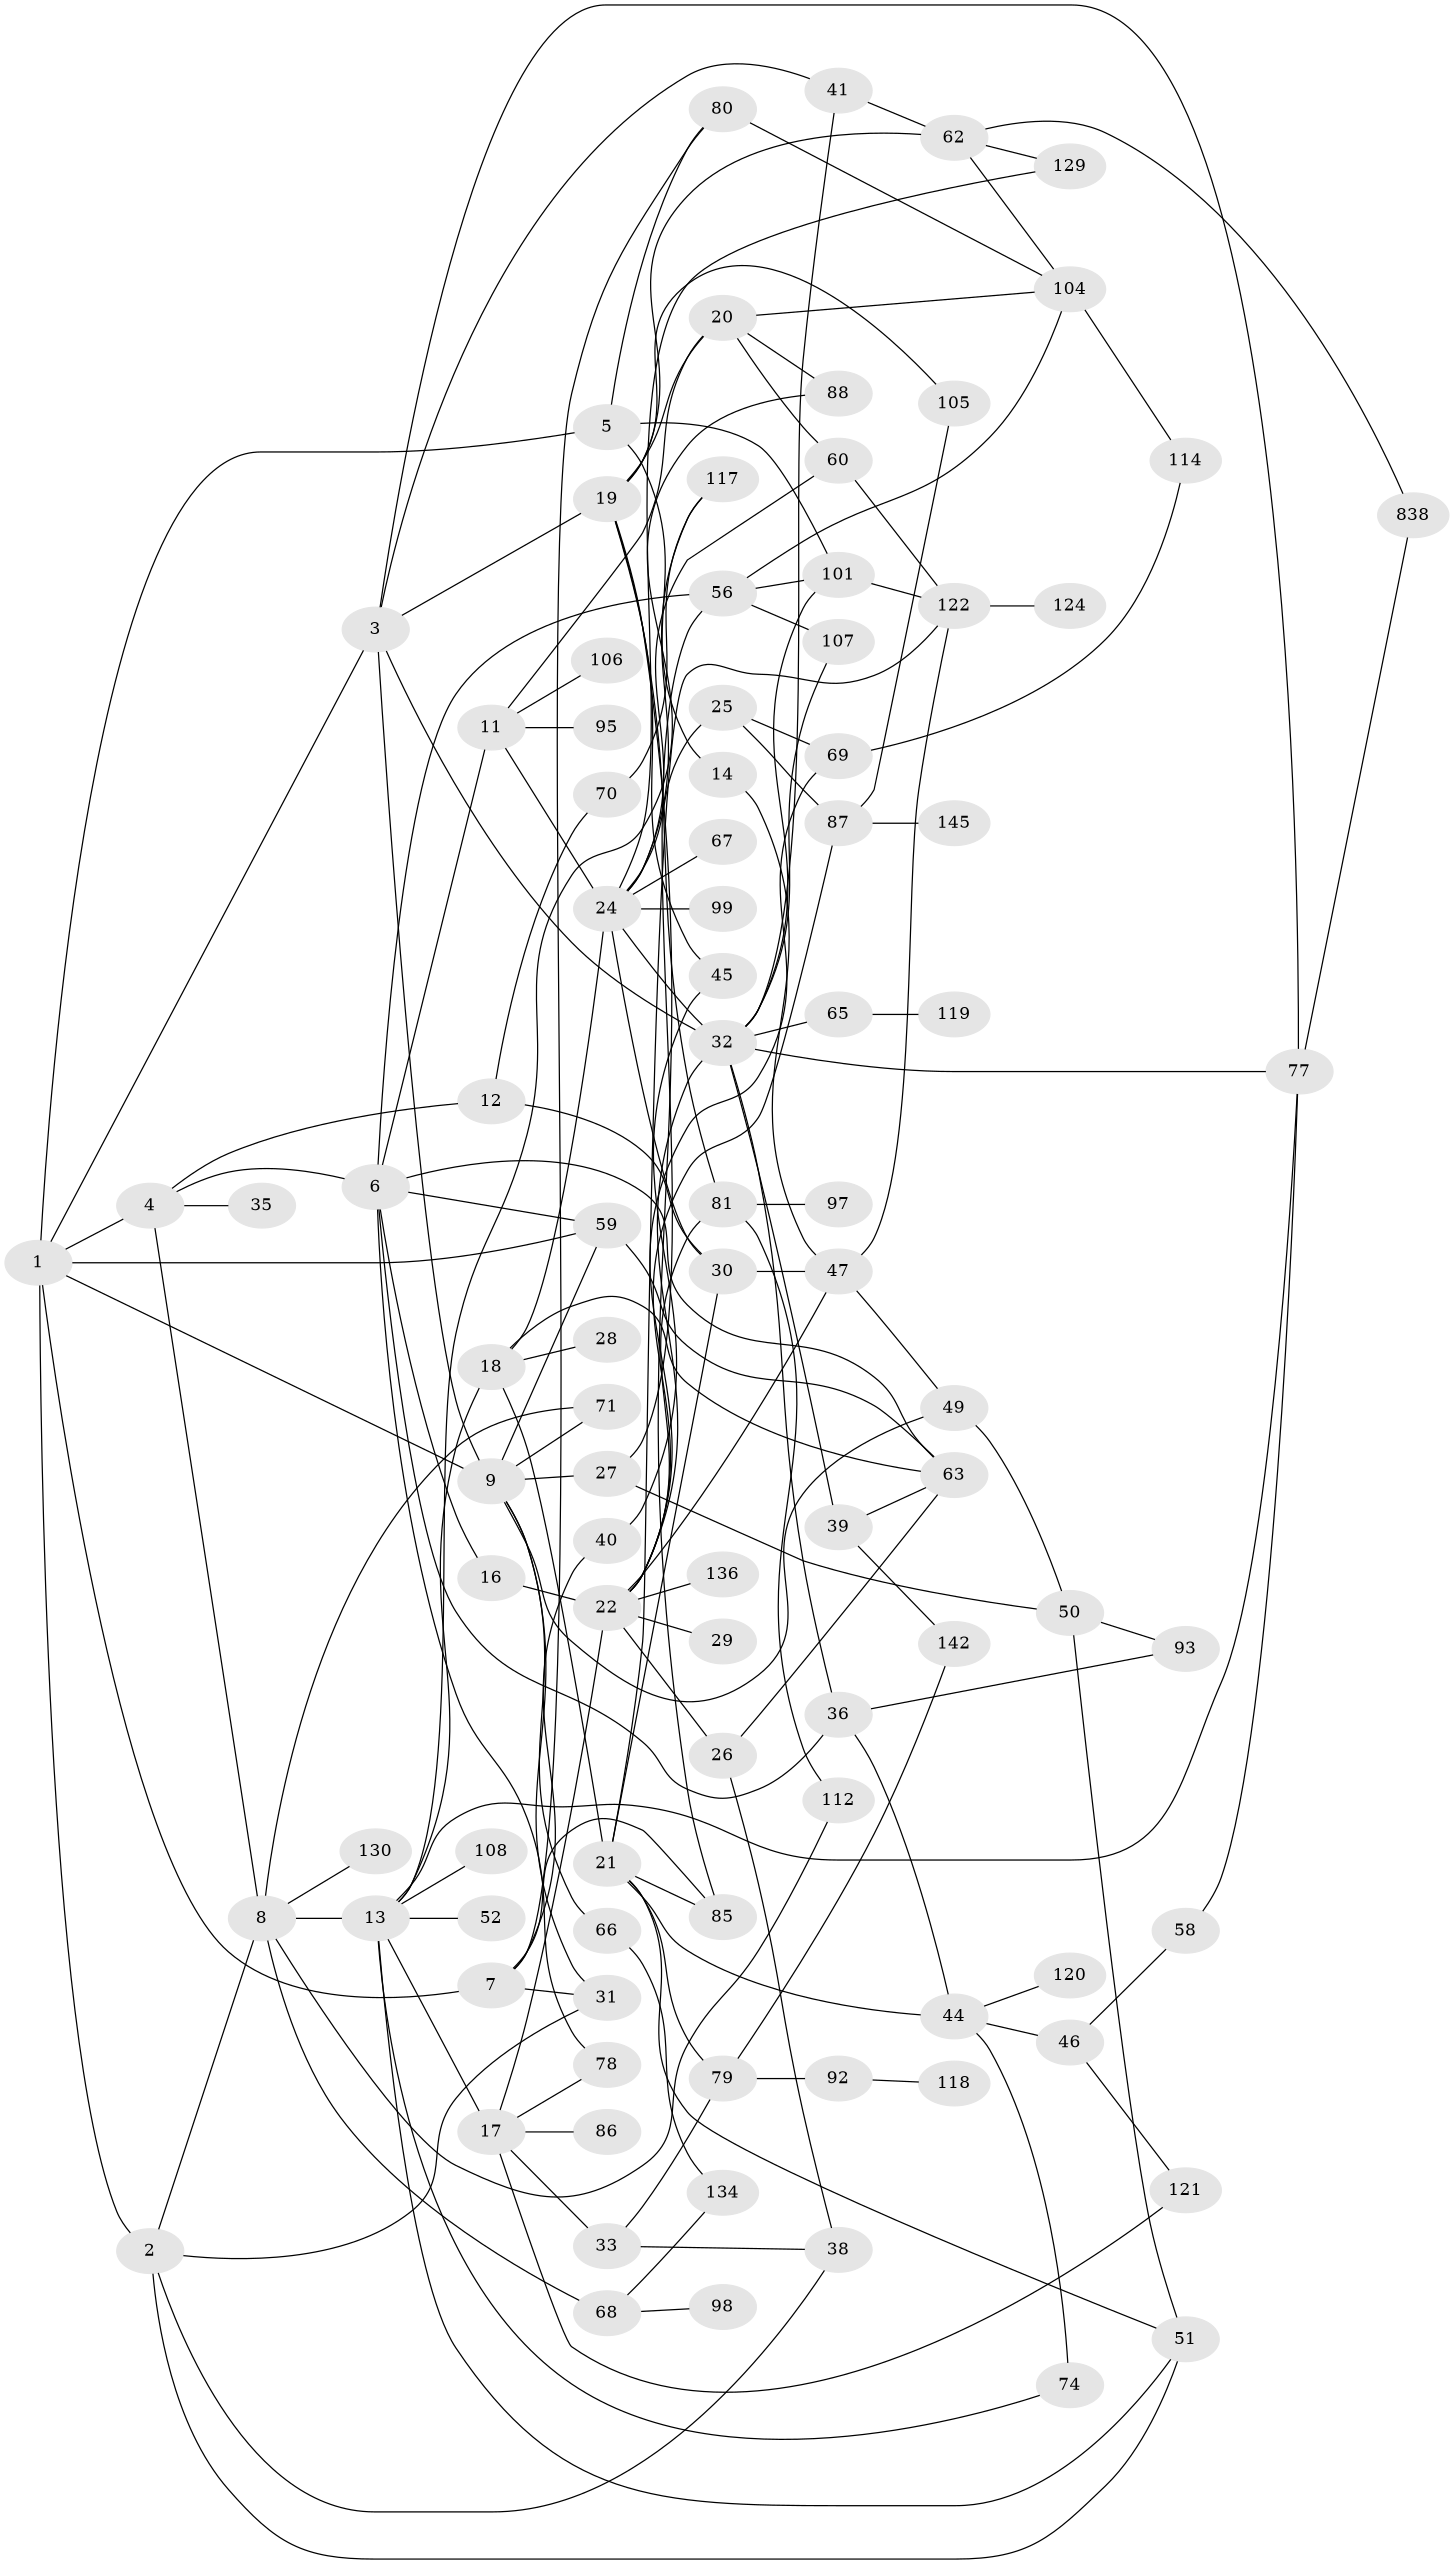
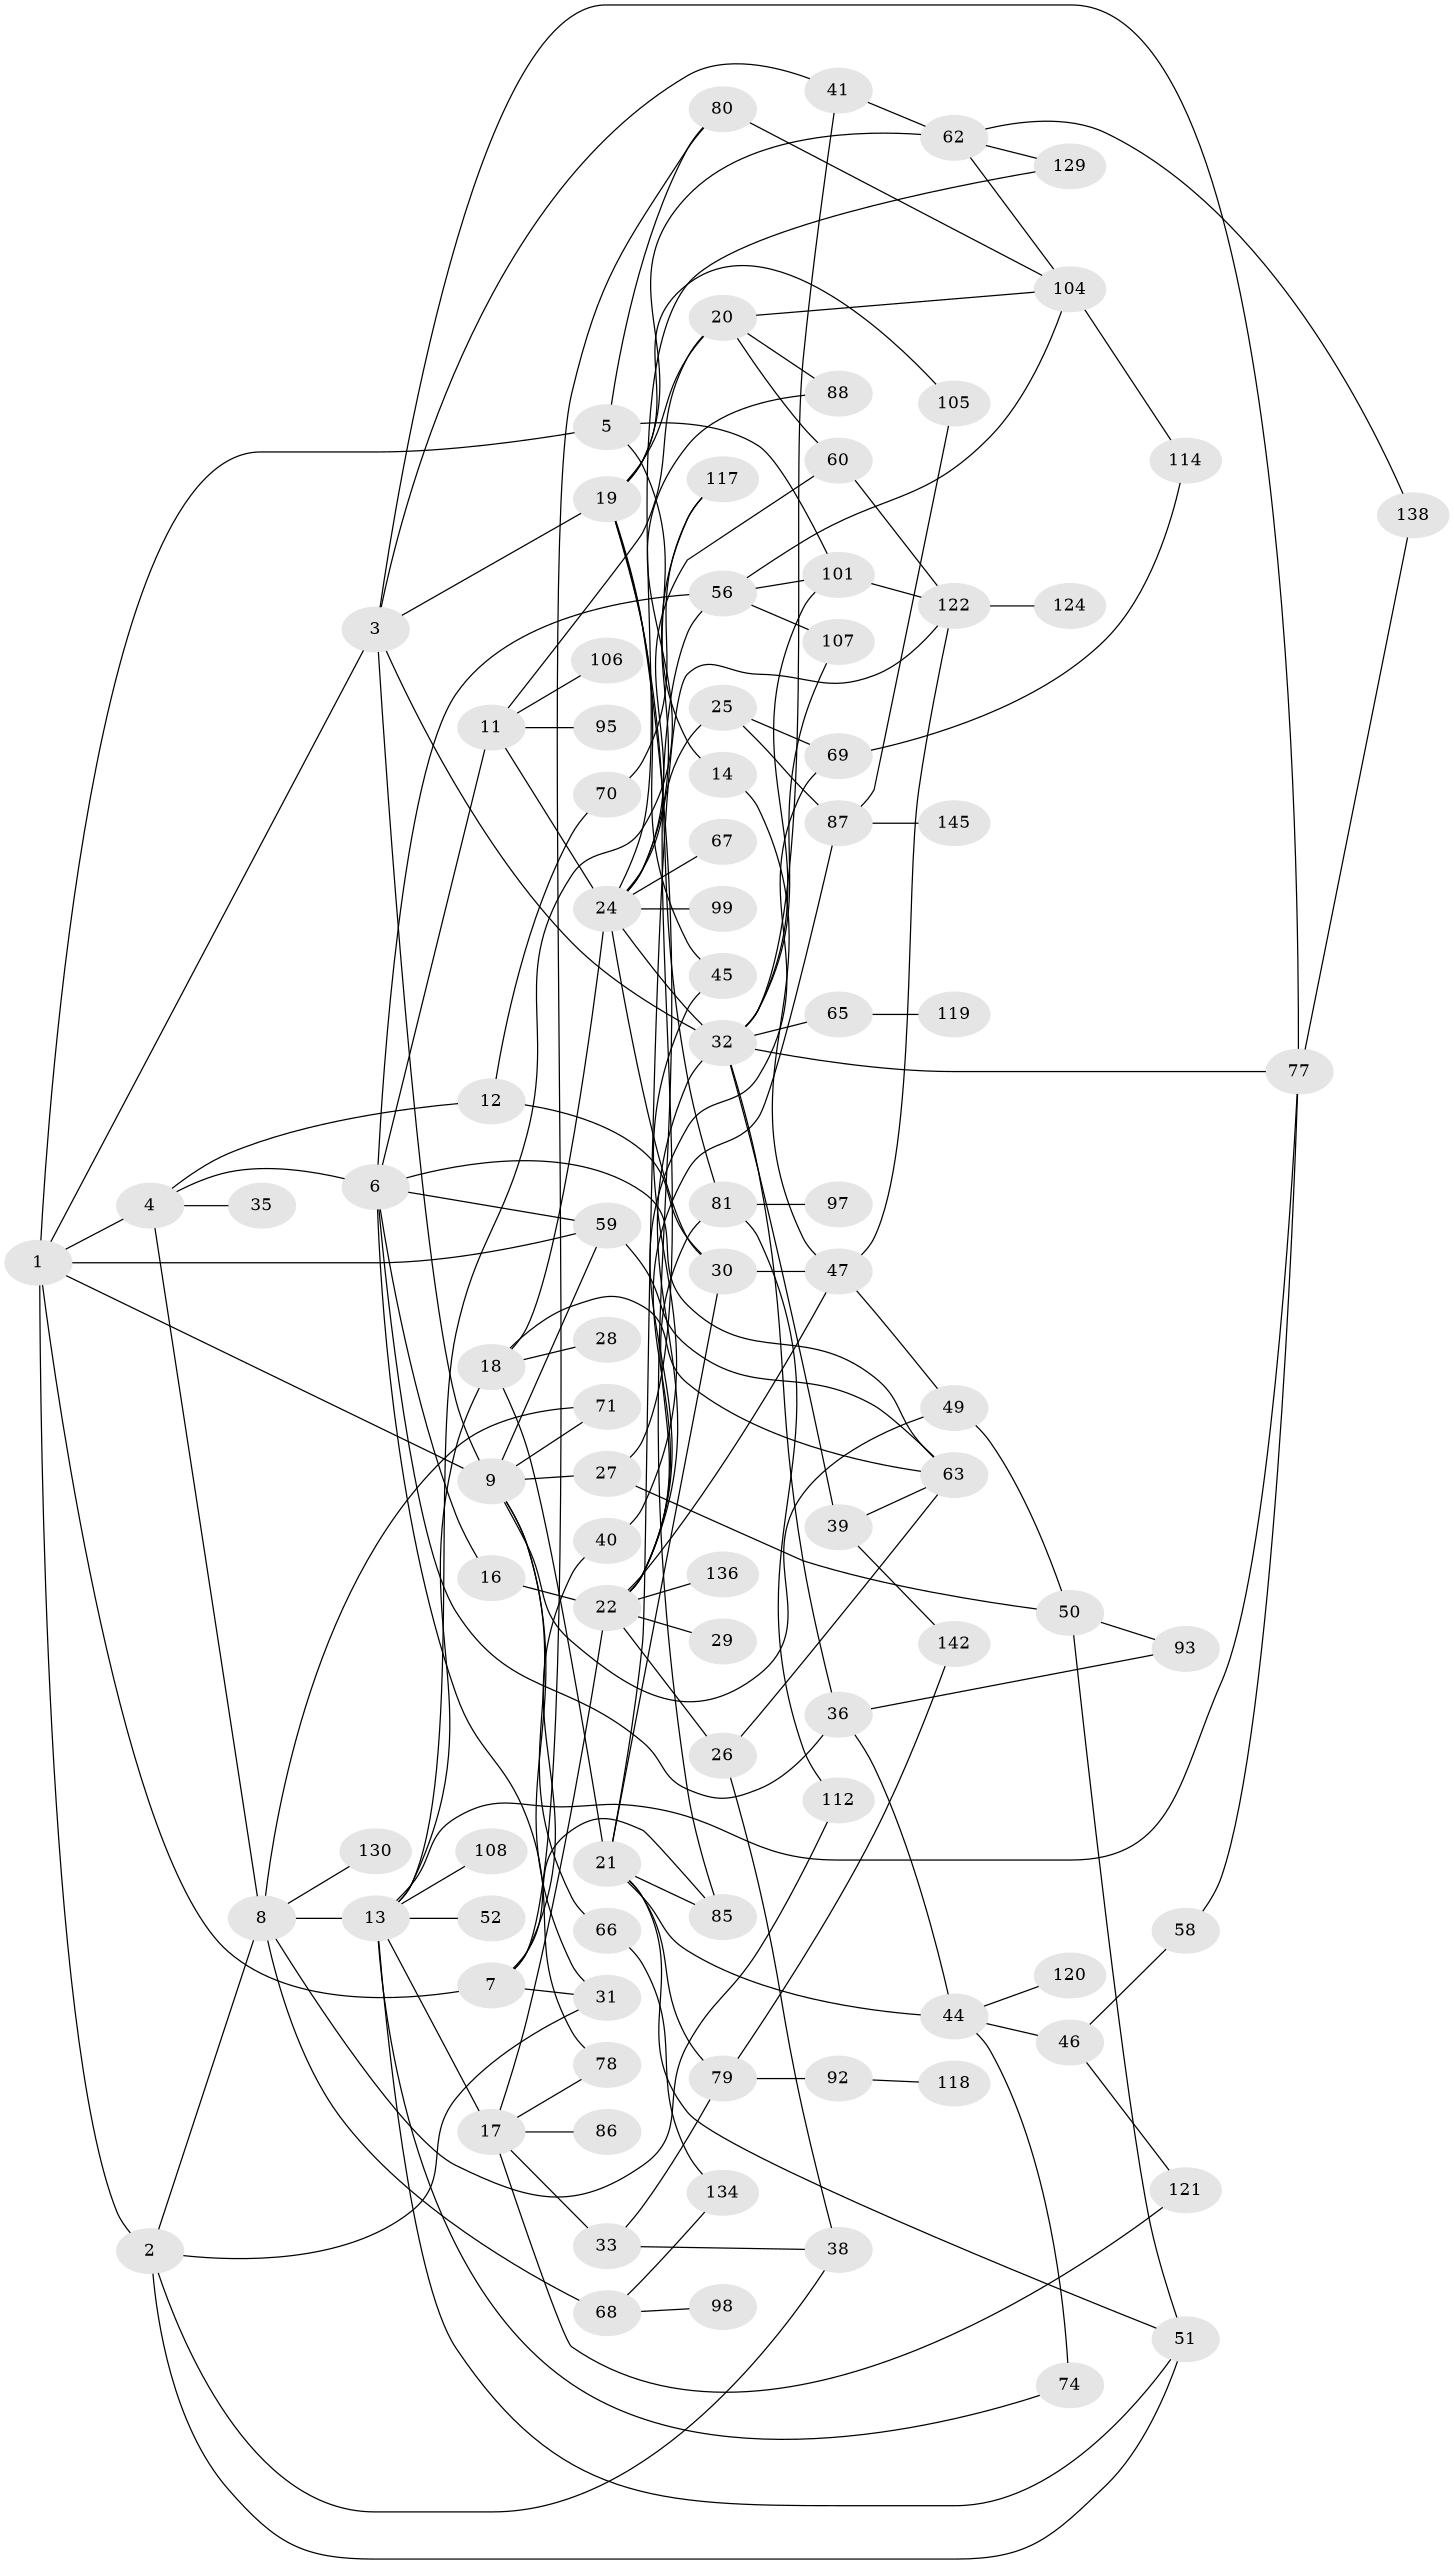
  graph {
    rankdir=LR
    node [color=gray90 style=filled]
    1 [super="+109"]
    2 [super="+90"]
    3
    4
    5
    7 [super="+48"]
    9 [super="+10"]
    59
    8 [super="+53"]
    31
    38 [super="+64"]
    51 [super="+141"]
    19 [super="+42"]
    32 [super="+73"]
    41
    77 [super="+86"]
    6 [super="+15"]
    12 [super="+23"]
    35
    14 [super="+96"]
    80 [super="+115"]
    101
    40 [super="+113"]
    85
    71
    27 [super="+55"]
    49
    66 [super="+76"]
    63 [super="+111"]
    13 [super="+72"]
    68 [super="+84"]
    112
    130
    20 [super="+34"]
    45 [super="+91"]
    n36 [label=81 super="+127"]
    62 [super="+75"]
    105
    36 [super="+37"]
    39
    65
    107 [super="+132"]
-   138 [label=838]
+   138
    11 [super="+116"]
    16
    56 [super="+83"]
    78 [super="+128"]
    30 [super="+135"]
    70
    47 [super="+100"]
    104 [super="+139"]
    122 [super="+126"]
    24 [super="+140"]
    95
    106 [super="+143"]
    22 [super="+54"]
    44 [super="+144"]
    93
    17 [super="+43"]
    18
    52
    74
    88 [super="+102"]
    108
    134
    98
    50 [super="+125"]
    60
    25 [super="+82"]
    67 [super="+103"]
    99
    117
    129 [super="+131"]
    33
    n75 [label=86]
    121
    21 [super="+123"]
    28 [super="+57"]
    26 [super="+137"]
    29
    69
    87 [super="+110"]
    136
    79 [super="+81"]
    97
    114
    46 [super="+94"]
    120
    142
    92
    124
    145
    119
    58 [super="+133"]
    118
    1 -- 2
    1 -- 3
    1 -- 4
    1 -- 5
    1 -- 7
    1 -- 9
    1 -- 59
    2 -- 8
    2 -- 31
    2 -- 38
    2 -- 51
    3 -- 9
    3 -- 19
    3 -- 32
    3 -- 41
    3 -- 77
    4 -- 8
    4 -- 6
    4 -- 12
    4 -- 35
    5 -- 14
    5 -- 80
    5 -- 101
    7 -- 31
    7 -- 80
    7 -- 40
    7 -- 85
    9 -- 59
    9 -- 31
    9 -- 71
    9 -- 27
    9 -- 49
    9 -- 66
    59 -- 63
    8 -- 71
    8 -- 13
    8 -- 68
    8 -- 112
    8 -- 130
    19 -- 85
    19 -- 20
    19 -- 45
    19 -- n36 [weight=2]
    19 -- 62
    19 -- 105
    32 -- 41
    32 -- 77
    32 -- 101
    32 -- 36
    32 -- 39
    32 -- 65
    32 -- 107
    41 -- 62
    77 -- 138
    6 -- 59
    6 -- 63
    6 -- 36
    6 -- 11
    6 -- 16
    6 -- 56
    6 -- 78
    12 -- 30
    12 -- 70
    14 -- 47
    80 -- 104
    101 -- 122
    40 -- 45
    27 -- 56
    27 -- 50
    49 -- 50
    66 -- 134
    13 -- 51
    13 -- 77
    13 -- 17
    13 -- 18
    13 -- 52
    13 -- 74
    13 -- 88
    13 -- 108
    68 -- 134
    68 -- 98
    20 -- 104
    20 -- 88
    20 -- 60
    n36 -- 112
    n36 -- 97
    62 -- 138
    62 -- 104
    62 -- 129
    36 -- 44
    36 -- 93
    39 -- 63
    39 -- 142
    65 -- 119
    11 -- 20
    11 -- 24
    11 -- 95
    11 -- 106
    16 -- 22
    56 -- 101
    56 -- 107
    56 -- 104
    30 -- 47
    70 -- 117
    47 -- 49
    47 -- 122
    104 -- 114
    122 -- 124
    24 -- 32
    24 -- 30
    24 -- 60
    24 -- 25
    24 -- 67
    24 -- 99
    24 -- 117
    24 -- 129
    22 -- 32
    22 -- n36
    22 -- 47
    22 -- 26
    22 -- 29
    22 -- 69
    22 -- 87
    22 -- 136
    44 -- 74
    44 -- 46
    44 -- 120
    17 -- 78
    17 -- 22
    17 -- 33
    17 -- n75
    17 -- 121
    18 -- 63
    18 -- 24
    18 -- 21
    18 -- 28
    50 -- 51
    50 -- 93
    60 -- 122
    25 -- 69
    25 -- 87
    33 -- 38
    33 -- 79
    21 -- 51
    21 -- 85
    21 -- 30
    21 -- 122
    21 -- 44
    21 -- 79
    26 -- 38
    26 -- 63
    69 -- 114
    87 -- 105
    87 -- 145
    79 -- 142
    79 -- 92
    46 -- 121
    46 -- 58
    92 -- 118
    58 -- 77
  }
